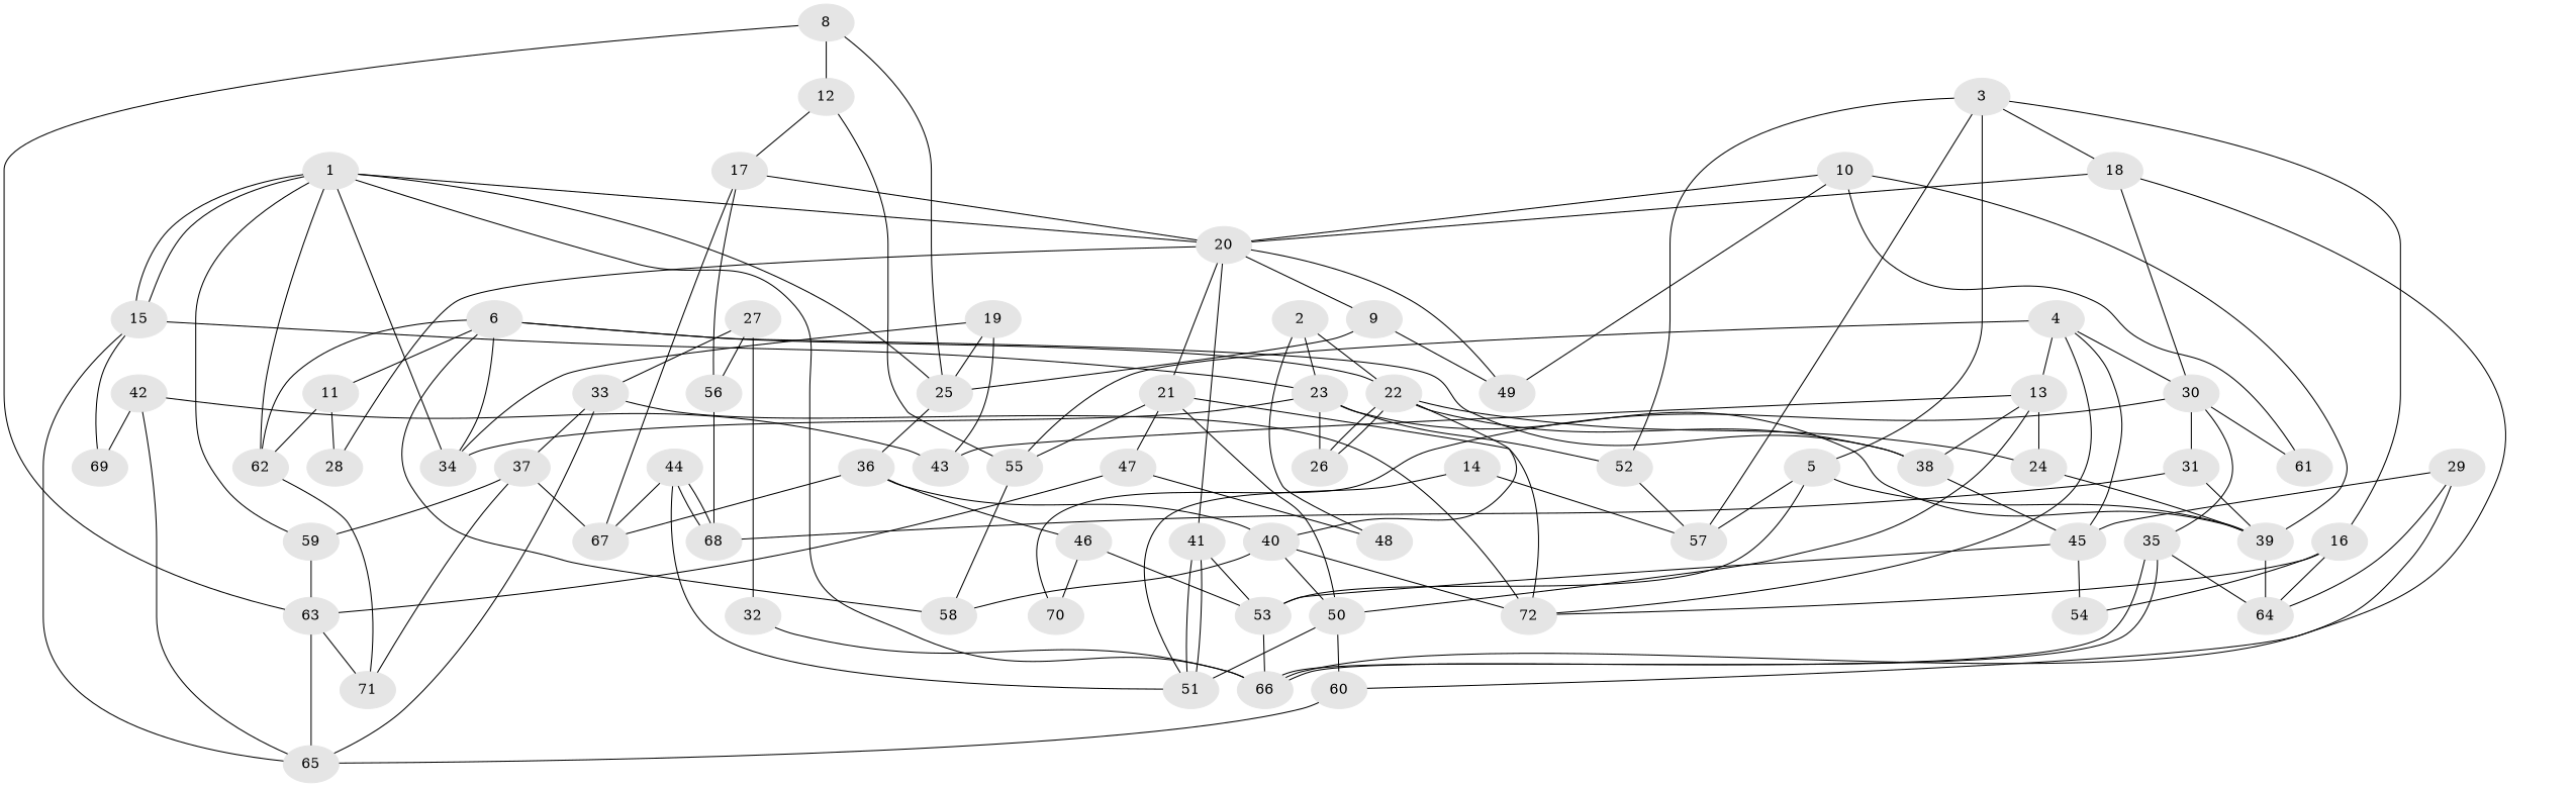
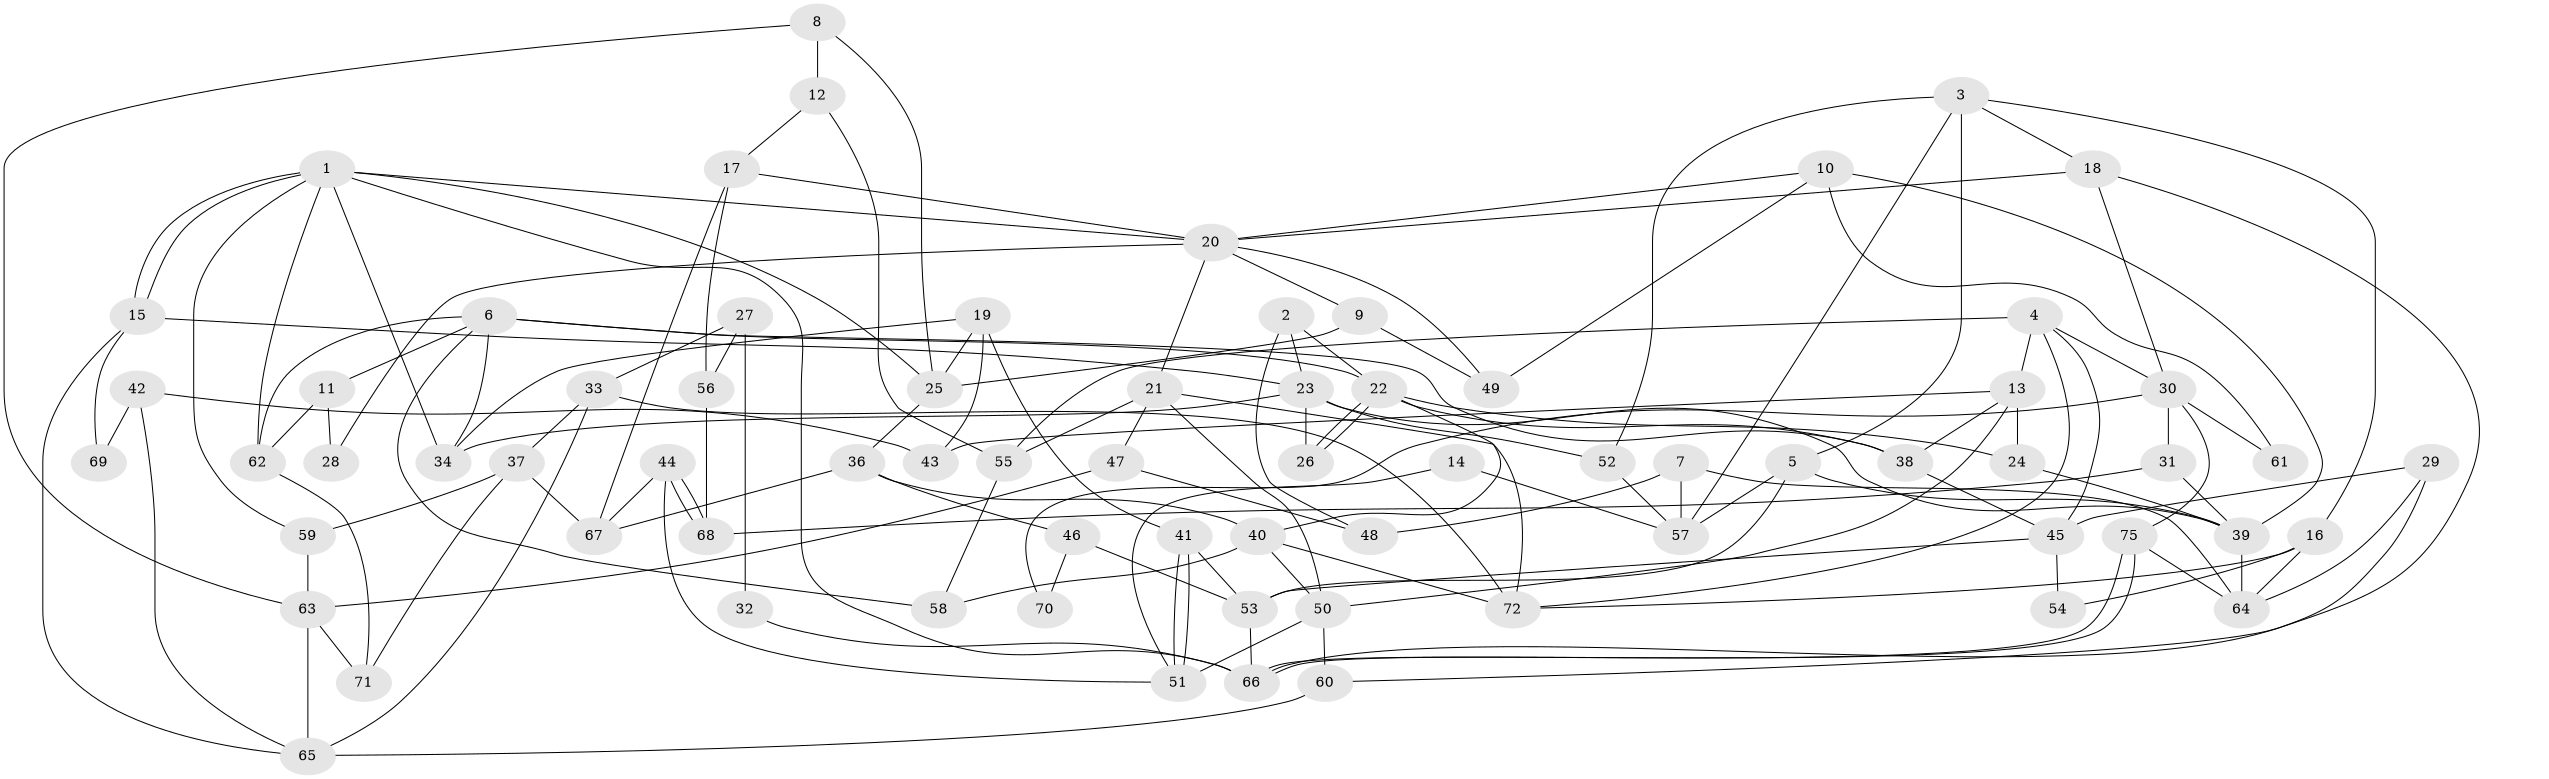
  graph {
    node [color=gray90 style=filled]
    1
    15
    20
    25
    34
    59
    62
    66
    23
    65
    69
    9
    49
    28
    21
    36
    67
    40
    46
    63
    71
    2
    22
    48
    38
    24
    26
    52
    39
    3
    5
    16
    18
    57
    53
    72
    64
    54
    30
    4
    13
    45
    55
    50
    43
    61
    31
-   35
+   35 [label=75]
    70
    58
    6
    11
    32
+   7
    8
    12
    17
    10
    51
    60
    56
    14
    68
    19
    41
    47
    27
    33
    37
    29
    42
    44
    1 -- 15
    1 -- 15
    1 -- 20
    1 -- 25
    1 -- 34
    1 -- 59
    1 -- 62
    1 -- 66
    15 -- 23
    15 -- 65
    15 -- 69
    20 -- 9
    20 -- 49
    20 -- 28
    20 -- 21
    25 -- 36
    59 -- 63
    62 -- 71
    23 -- 34
    23 -- 26
    23 -- 52
    23 -- 39
    9 -- 25
    9 -- 49
    21 -- 72
    21 -- 55
    21 -- 50
    21 -- 47
    36 -- 67
    36 -- 40
    36 -- 46
    40 -- 72
    40 -- 50
    40 -- 58
    46 -- 53
    46 -- 70
    63 -- 65
    63 -- 71
    2 -- 23
    2 -- 22
    2 -- 48
    22 -- 40
    22 -- 38
    22 -- 24
    22 -- 26
    22 -- 26
    38 -- 45
    24 -- 39
    52 -- 57
    39 -- 64
    3 -- 52
    3 -- 5
    3 -- 16
    3 -- 18
    3 -- 57
    5 -- 39
    5 -- 57
    5 -- 53
    16 -- 72
    16 -- 64
    16 -- 54
    18 -- 20
    18 -- 66
    18 -- 30
    53 -- 66
    30 -- 61
    30 -- 31
    30 -- 35
    30 -- 70
    4 -- 72
    4 -- 30
    4 -- 13
    4 -- 45
    4 -- 55
    13 -- 38
    13 -- 24
    13 -- 50
    13 -- 43
    45 -- 53
    45 -- 54
    55 -- 58
    50 -- 51
    50 -- 60
    31 -- 39
    31 -- 68
    35 -- 66
    35 -- 66
    35 -- 64
    6 -- 34
    6 -- 62
    6 -- 22
    6 -- 38
    6 -- 58
    6 -- 11
    11 -- 62
    11 -- 28
    32 -- 66
+   7 -- 48
+   7 -- 57
+   7 -- 64
    8 -- 25
    8 -- 63
    8 -- 12
    12 -- 55
    12 -- 17
    17 -- 20
    17 -- 67
    17 -- 56
    10 -- 20
    10 -- 49
    10 -- 39
    10 -- 61
    60 -- 65
    56 -- 68
    14 -- 57
    14 -- 51
    19 -- 25
    19 -- 34
    19 -- 43
-   20 -- 41
+   19 -- 41
    41 -- 53
    41 -- 51
    41 -- 51
    47 -- 63
    47 -- 48
    27 -- 32
    27 -- 56
    27 -- 33
    33 -- 65
    33 -- 72
    33 -- 37
    37 -- 59
    37 -- 67
    37 -- 71
    29 -- 64
    29 -- 45
    29 -- 60
    42 -- 65
    42 -- 69
    42 -- 43
    44 -- 67
    44 -- 51
    44 -- 68
    44 -- 68
  }
